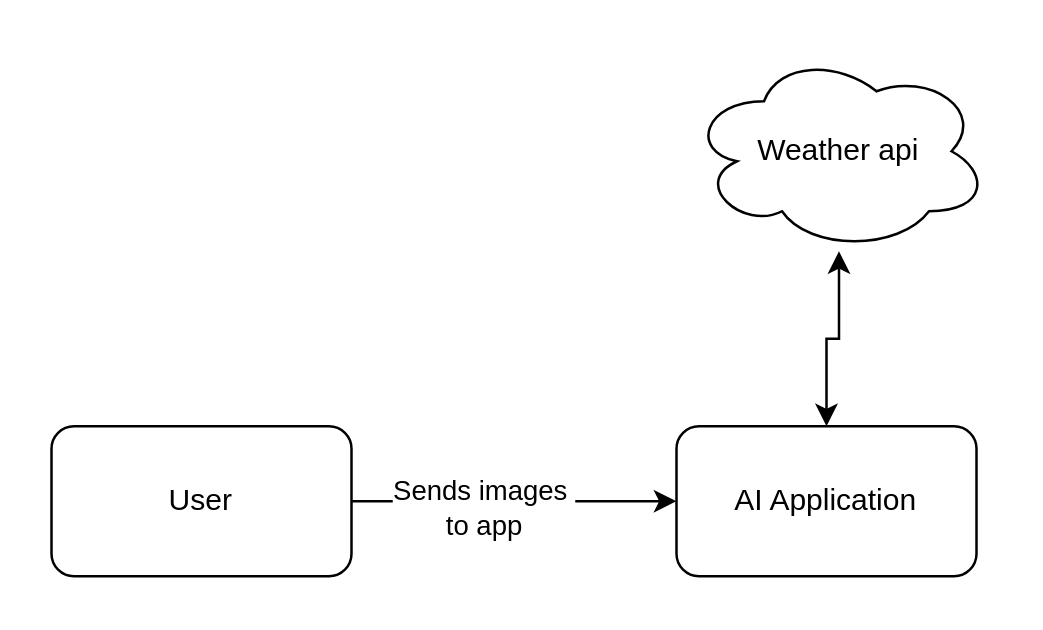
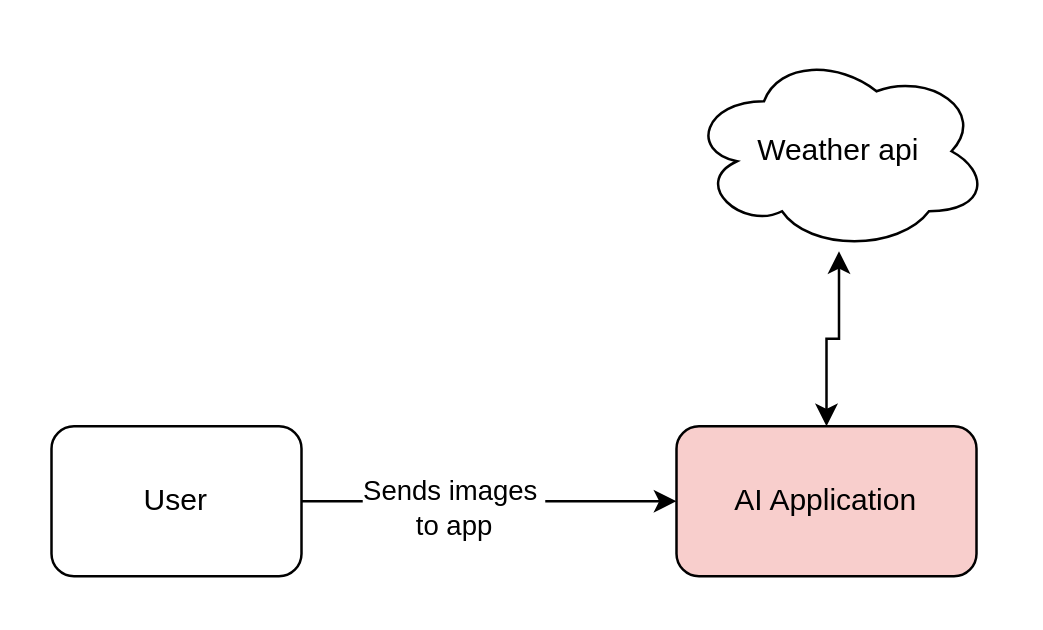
  <mxCell id="0" />
  <mxCell id="1" parent="0" />
  <mxCell id="2" style="edgeStyle=orthogonalEdgeStyle;rounded=0;orthogonalLoop=1;jettySize=auto;html=1;" edge="1" parent="1" source="4" target="6"><mxGeometry relative="1" as="geometry" /></mxCell>
  <mxCell id="3" value="Sends images&amp;nbsp;&lt;br&gt;to app" style="edgeLabel;html=1;align=center;verticalAlign=middle;resizable=0;points=[];" vertex="1" connectable="0" parent="2"><mxGeometry x="-0.204" y="-2" relative="1" as="geometry"><mxPoint as="offset" /></mxGeometry></mxCell>
- <mxCell id="4" value="User" style="rounded=1;whiteSpace=wrap;html=1;" vertex="1" parent="1"><mxGeometry x="20" y="170" width="120" height="60" as="geometry" /></mxCell>
+ <mxCell id="4" value="User" style="rounded=1;whiteSpace=wrap;html=1;" vertex="1" parent="1"><mxGeometry x="20" y="170" width="100" height="60" as="geometry" /></mxCell>
  <mxCell id="5" style="edgeStyle=orthogonalEdgeStyle;rounded=0;orthogonalLoop=1;jettySize=auto;html=1;startArrow=classic;startFill=1;" edge="1" parent="1" source="6" target="7"><mxGeometry relative="1" as="geometry" /></mxCell>
- <mxCell id="6" value="AI Application" style="rounded=1;whiteSpace=wrap;html=1;" vertex="1" parent="1"><mxGeometry x="270" y="170" width="120" height="60" as="geometry" /></mxCell>
+ <mxCell id="6" value="AI Application" style="rounded=1;whiteSpace=wrap;html=1;fillColor=#f8cecc;" vertex="1" parent="1"><mxGeometry x="270" y="170" width="120" height="60" as="geometry" /></mxCell>
  <mxCell id="7" value="Weather api" style="ellipse;shape=cloud;whiteSpace=wrap;html=1;" vertex="1" parent="1"><mxGeometry x="275" y="20" width="120" height="80" as="geometry" /></mxCell>
